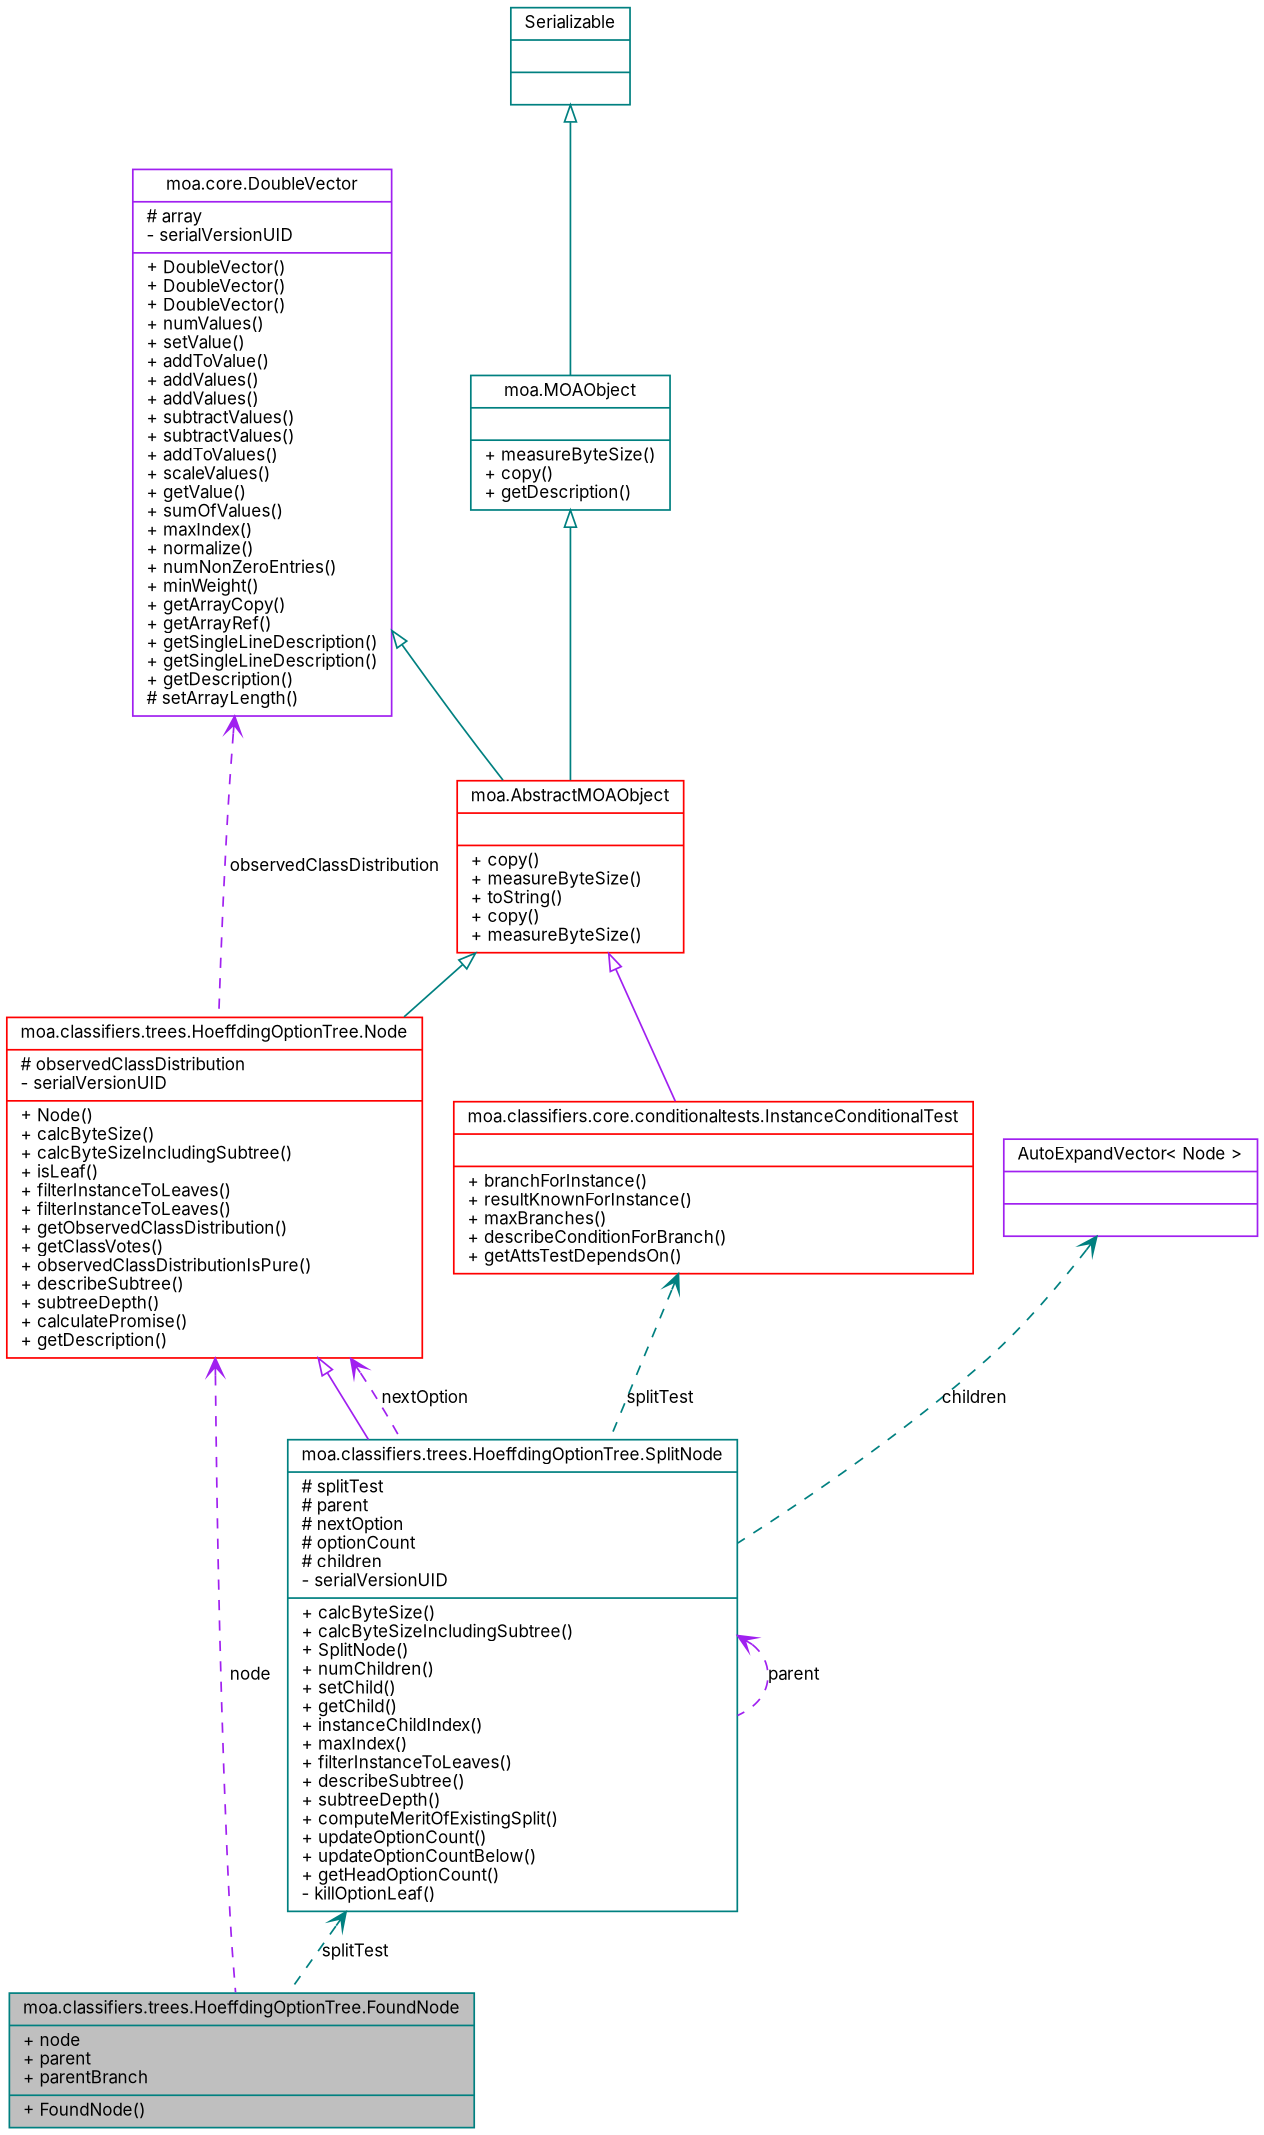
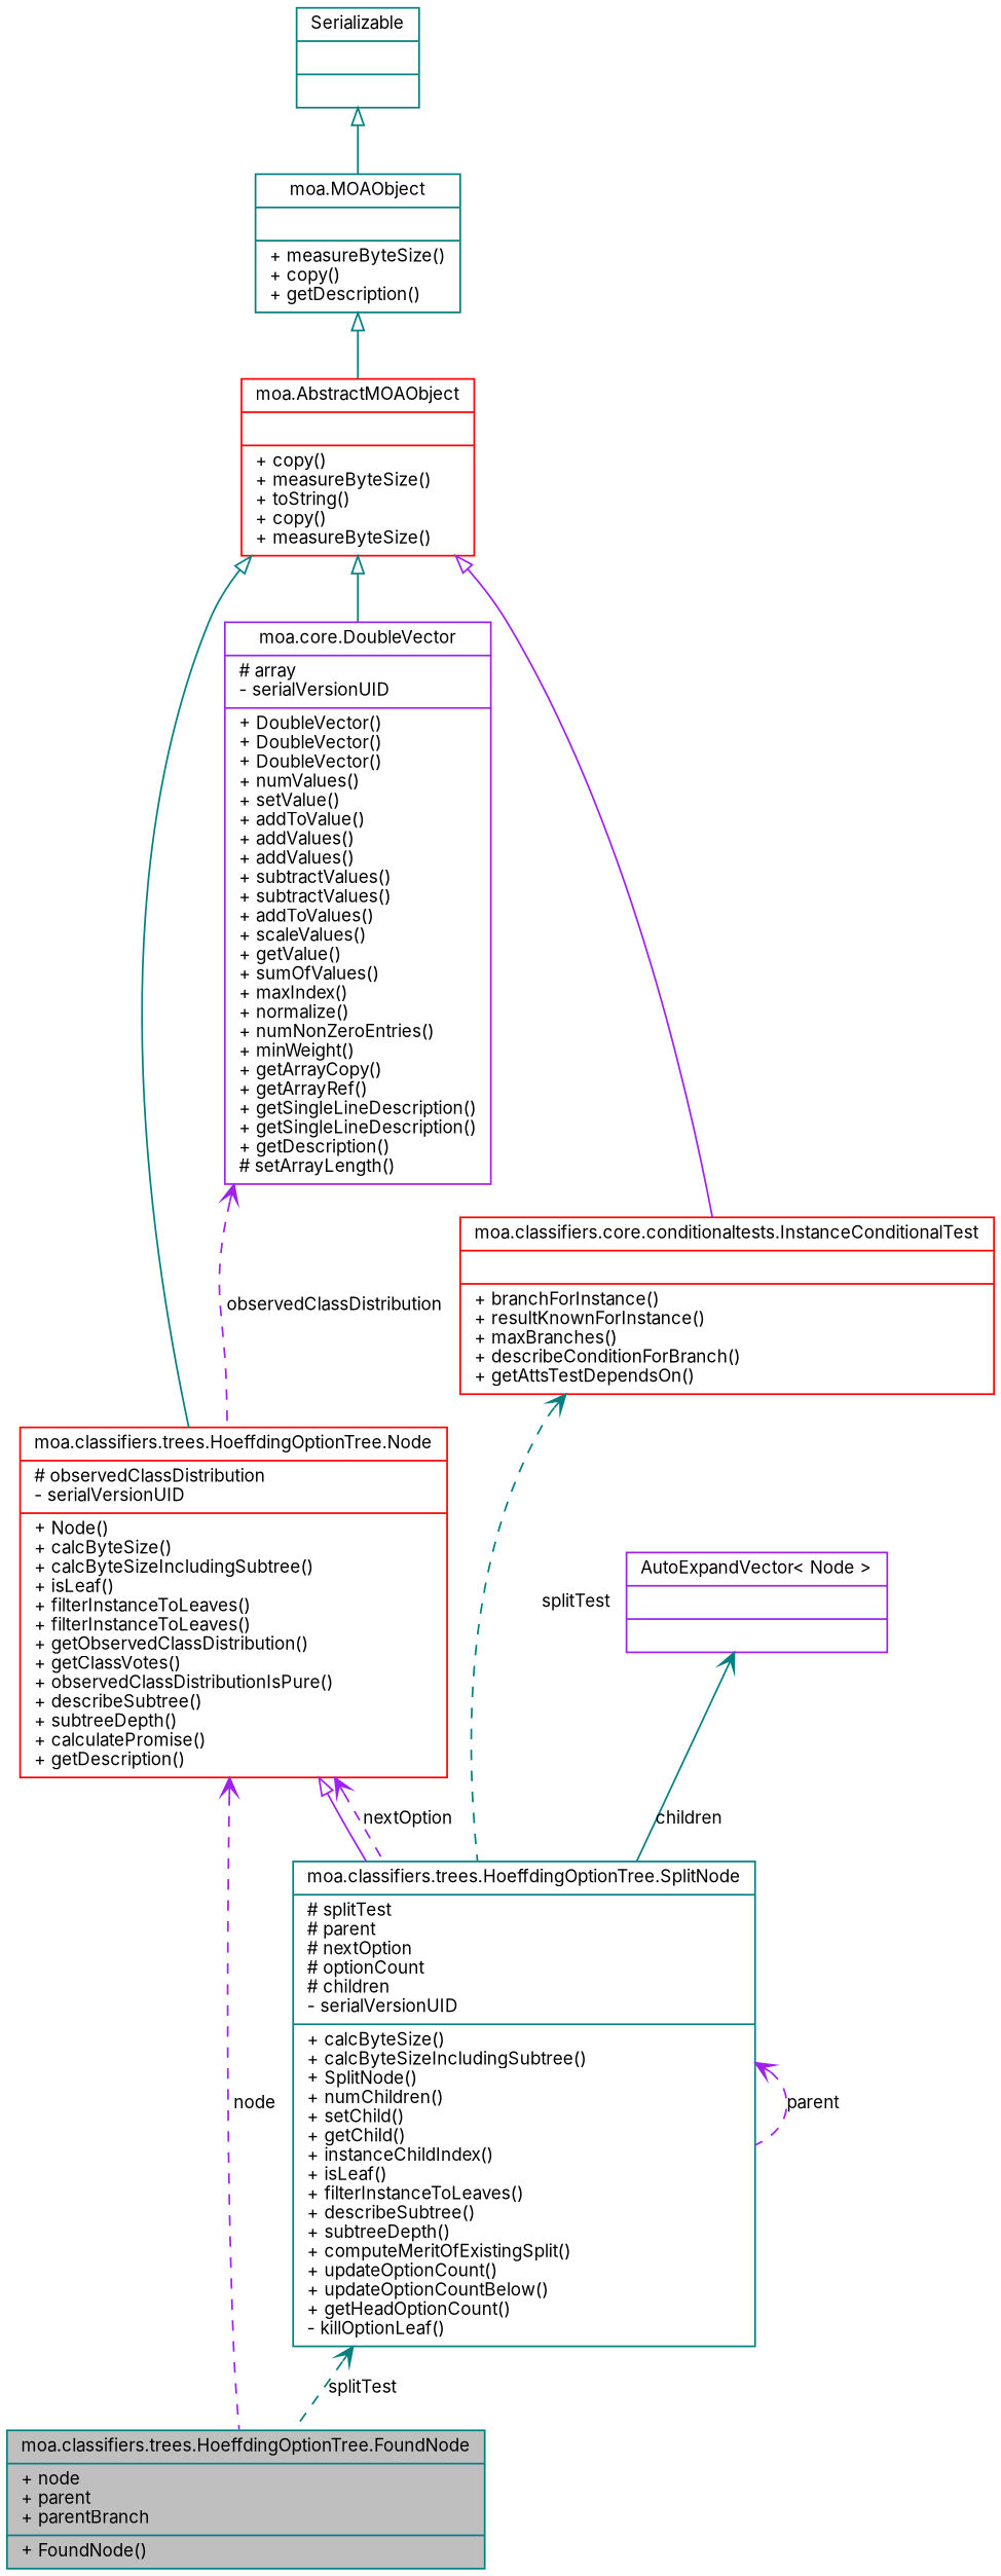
  digraph {
    fontname=Inter
    node [color=teal fillcolor=white fontname=Inter fontsize=10 shape=record style=filled]
    edge [arrowtail=open color=teal dir=back fontname=Inter fontsize=10 labelfontname=Helvetica labelfontsize=10 style=dashed]
    n1 [fillcolor=grey75 fontcolor=black height=0.2 label="{moa.classifiers.trees.HoeffdingOptionTree.FoundNode\n|+ node\l+ parent\l+ parentBranch\l|+ FoundNode()\l}" width=0.4]
    n2 [color=red height=0.2 label="{moa.classifiers.trees.HoeffdingOptionTree.Node\n|# observedClassDistribution\l- serialVersionUID\l|+ Node()\l+ calcByteSize()\l+ calcByteSizeIncludingSubtree()\l+ isLeaf()\l+ filterInstanceToLeaves()\l+ filterInstanceToLeaves()\l+ getObservedClassDistribution()\l+ getClassVotes()\l+ observedClassDistributionIsPure()\l+ describeSubtree()\l+ subtreeDepth()\l+ calculatePromise()\l+ getDescription()\l}" width=0.4]
-   n3 [height=0.2 label="{moa.classifiers.trees.HoeffdingOptionTree.SplitNode\n|# splitTest\l# parent\l# nextOption\l# optionCount\l# children\l- serialVersionUID\l|+ calcByteSize()\l+ calcByteSizeIncludingSubtree()\l+ SplitNode()\l+ numChildren()\l+ setChild()\l+ getChild()\l+ instanceChildIndex()\l+ maxIndex()\l+ filterInstanceToLeaves()\l+ describeSubtree()\l+ subtreeDepth()\l+ computeMeritOfExistingSplit()\l+ updateOptionCount()\l+ updateOptionCountBelow()\l+ getHeadOptionCount()\l- killOptionLeaf()\l}" width=0.4]
+   n3 [height=0.2 label="{moa.classifiers.trees.HoeffdingOptionTree.SplitNode\n|# splitTest\l# parent\l# nextOption\l# optionCount\l# children\l- serialVersionUID\l|+ calcByteSize()\l+ calcByteSizeIncludingSubtree()\l+ SplitNode()\l+ numChildren()\l+ setChild()\l+ getChild()\l+ instanceChildIndex()\l+ isLeaf()\l+ filterInstanceToLeaves()\l+ describeSubtree()\l+ subtreeDepth()\l+ computeMeritOfExistingSplit()\l+ updateOptionCount()\l+ updateOptionCountBelow()\l+ getHeadOptionCount()\l- killOptionLeaf()\l}" width=0.4]
    n4 [color=red height=0.2 label="{moa.AbstractMOAObject\n||+ copy()\l+ measureByteSize()\l+ toString()\l+ copy()\l+ measureByteSize()\l}" width=0.4]
    n5 [color=purple height=0.2 label="{moa.core.DoubleVector\n|# array\l- serialVersionUID\l|+ DoubleVector()\l+ DoubleVector()\l+ DoubleVector()\l+ numValues()\l+ setValue()\l+ addToValue()\l+ addValues()\l+ addValues()\l+ subtractValues()\l+ subtractValues()\l+ addToValues()\l+ scaleValues()\l+ getValue()\l+ sumOfValues()\l+ maxIndex()\l+ normalize()\l+ numNonZeroEntries()\l+ minWeight()\l+ getArrayCopy()\l+ getArrayRef()\l+ getSingleLineDescription()\l+ getSingleLineDescription()\l+ getDescription()\l# setArrayLength()\l}" width=0.4]
    n6 [color=red height=0.2 label="{moa.classifiers.core.conditionaltests.InstanceConditionalTest\n||+ branchForInstance()\l+ resultKnownForInstance()\l+ maxBranches()\l+ describeConditionForBranch()\l+ getAttsTestDependsOn()\l}" width=0.4]
    n7 [height=0.2 label="{moa.MOAObject\n||+ measureByteSize()\l+ copy()\l+ getDescription()\l}" width=0.4]
    n8 [height=0.2 label="{Serializable\n||}" width=0.4]
    n9 [color=purple height=0.2 label="{AutoExpandVector\< Node \>\n||}" width=0.4]
    n2 -> n1 [color=purple label="node"]
    n2 -> n3 [arrowtail=empty color=purple style=solid]
    n2 -> n3 [color=purple label=nextOption]
    n3 -> n1 [label=splitTest]
    n3 -> n3 [color=purple label=parent]
    n4 -> n2 [arrowtail=empty style=solid]
-   n5 -> n4 [arrowtail=empty style=solid]
+   n4 -> n5 [arrowtail=empty style=solid]
    n4 -> n6 [arrowtail=empty color=purple style=solid]
    n5 -> n2 [color=purple label=observedClassDistribution]
    n6 -> n3 [label=splitTest]
    n7 -> n4 [arrowtail=empty style=solid]
    n8 -> n7 [arrowtail=empty style=solid]
-   n9 -> n3 [label=children]
+   n9 -> n3 [label=children style=solid]
  }
